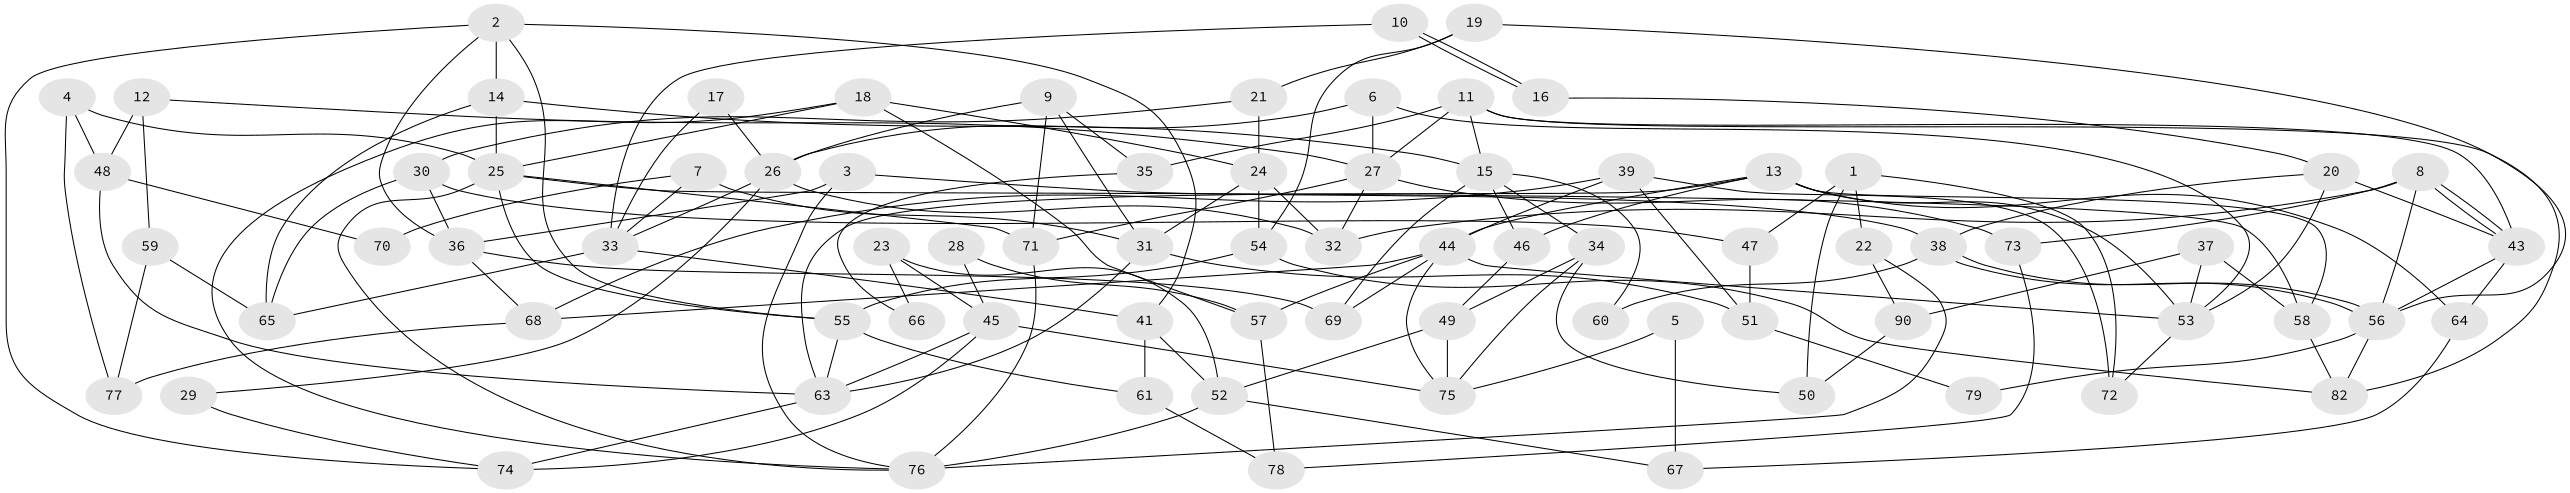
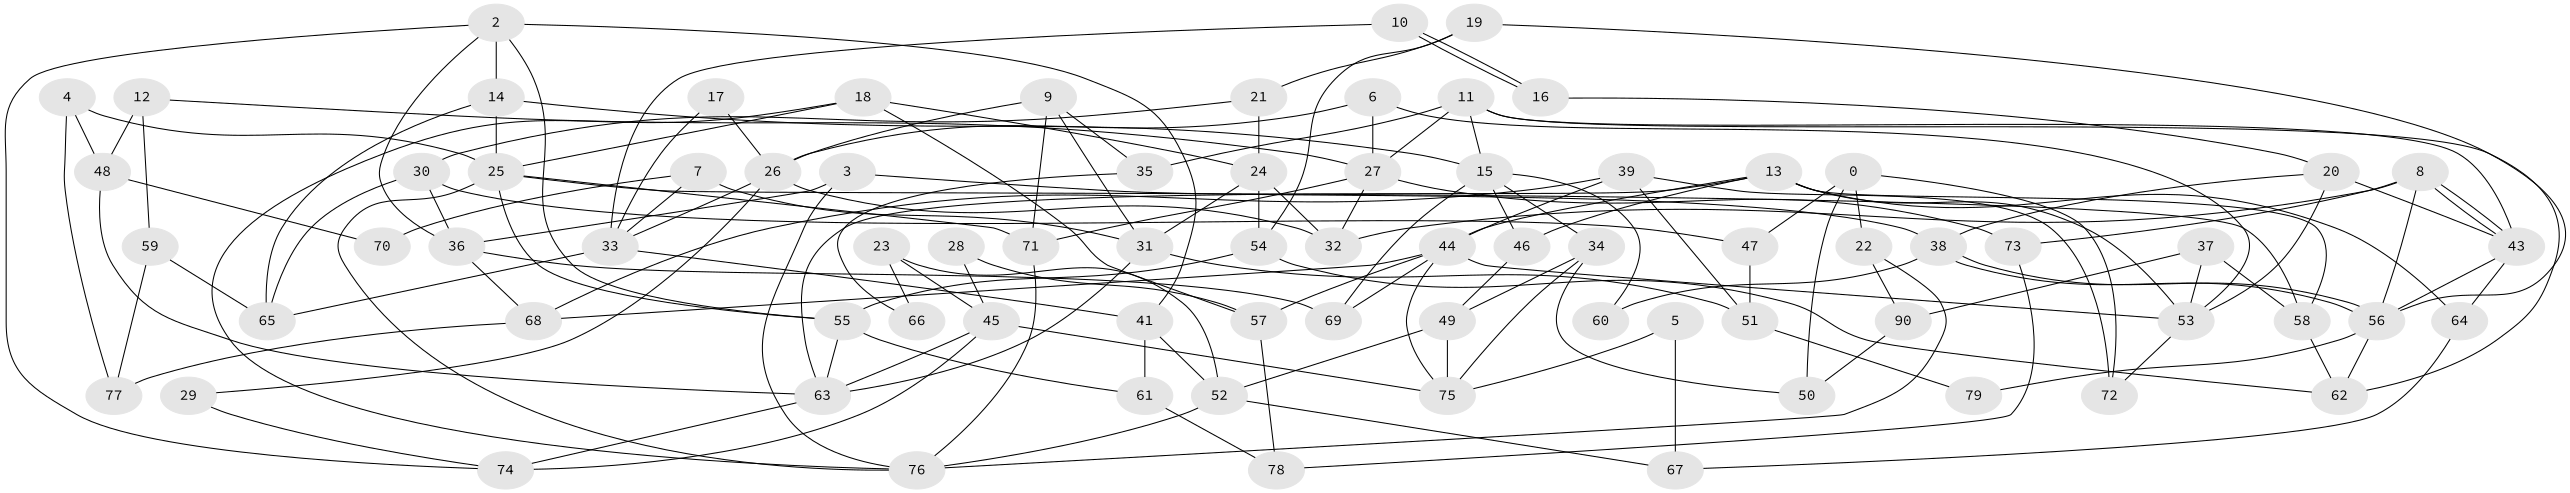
  graph {
    fontname="Source Code Pro"
    node [color=gray90 fontname="Source Code Pro" style=filled]
    edge [fontname="Source Code Pro"]
-   1
+   1 [label=0]
    22
    47
    50
    72
    76
    n7 [label=90]
    51
    2
    14
    36
    41
    55
    74
    25
    15
    65
    69
    68
    52
    61
    63
    3
    38
    56
    60
    4
    48
    77
    71
    58
    70
    5
    67
    75
    6
    26
    27
    53
    11
    43
    35
-   62 [label=82]
+   62
    33
    32
    29
    73
    7
    31
    8
    64
    79
    78
    9
    66
    10
    16
    20
    46
    34
    12
    59
    13
    44
    57
    49
    17
    18
    24
    54
    19
    21
    30
    23
    45
    28
    37
    39
    1 -- 22
    1 -- 47
    1 -- 50
    1 -- 72
    22 -- 76
    22 -- n7
    47 -- 51
    n7 -- 50
    51 -- 79
    2 -- 14
    2 -- 36
    2 -- 41
    2 -- 55
    2 -- 74
    14 -- 25
    14 -- 15
    14 -- 65
    36 -- 69
    36 -- 68
    41 -- 52
    41 -- 61
    55 -- 61
    55 -- 63
    25 -- 76
    25 -- 55
    25 -- 71
    25 -- 58
    15 -- 69
    15 -- 60
    15 -- 46
    15 -- 34
    68 -- 77
    52 -- 76
    52 -- 67
    61 -- 78
    63 -- 74
    3 -- 76
    3 -- 36
    3 -- 38
    38 -- 56
    38 -- 56
    38 -- 60
    56 -- 62
    56 -- 79
    4 -- 25
    4 -- 48
    4 -- 77
    48 -- 63
    48 -- 70
    71 -- 76
    58 -- 62
    5 -- 67
    5 -- 75
    6 -- 26
    6 -- 27
    6 -- 53
    26 -- 33
    26 -- 32
    26 -- 29
    27 -- 71
    27 -- 32
    27 -- 73
    53 -- 72
    11 -- 15
    11 -- 27
    11 -- 43
    11 -- 35
    11 -- 62
    43 -- 56
    43 -- 64
    35 -- 66
    33 -- 41
    33 -- 65
    29 -- 74
    73 -- 78
    7 -- 70
    7 -- 33
    7 -- 31
    31 -- 51
    31 -- 63
    8 -- 56
    8 -- 43
    8 -- 43
    8 -- 32
    8 -- 73
    64 -- 67
    9 -- 71
    9 -- 26
    9 -- 35
    9 -- 31
    10 -- 33
    10 -- 16
    10 -- 16
    16 -- 20
    20 -- 38
    20 -- 53
    20 -- 43
    46 -- 49
    34 -- 50
    34 -- 75
    34 -- 49
    12 -- 48
    12 -- 27
    12 -- 59
    59 -- 65
    59 -- 77
    13 -- 63
    13 -- 58
    13 -- 53
    13 -- 64
    13 -- 46
    13 -- 44
    44 -- 69
    44 -- 68
    44 -- 75
    44 -- 53
    44 -- 57
    57 -- 78
    49 -- 52
    49 -- 75
    17 -- 26
    17 -- 33
    18 -- 76
    18 -- 25
    18 -- 57
    18 -- 24
    24 -- 32
    24 -- 31
    24 -- 54
    54 -- 55
    54 -- 62
    19 -- 56
    19 -- 54
    19 -- 21
    21 -- 24
    21 -- 30
    30 -- 47
    30 -- 36
    30 -- 65
    23 -- 52
    23 -- 66
    23 -- 45
    45 -- 74
    45 -- 63
    45 -- 75
    28 -- 57
    28 -- 45
    37 -- n7
    37 -- 58
    37 -- 53
    39 -- 72
    39 -- 51
    39 -- 68
    39 -- 44
  }
